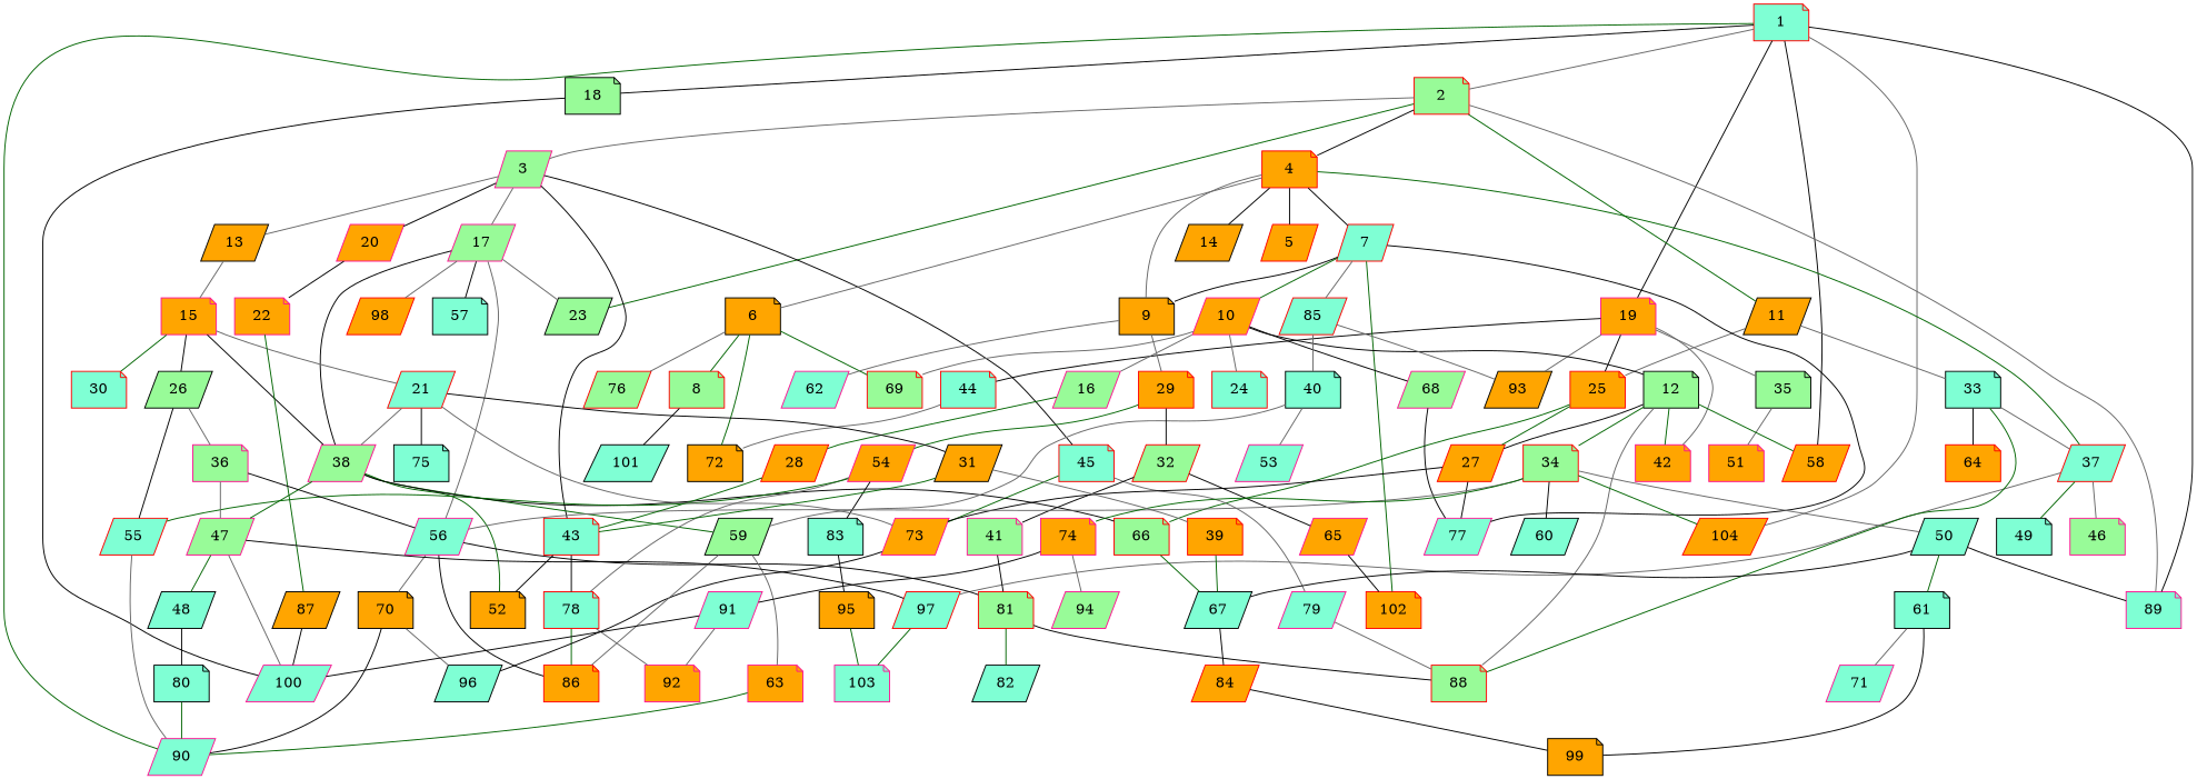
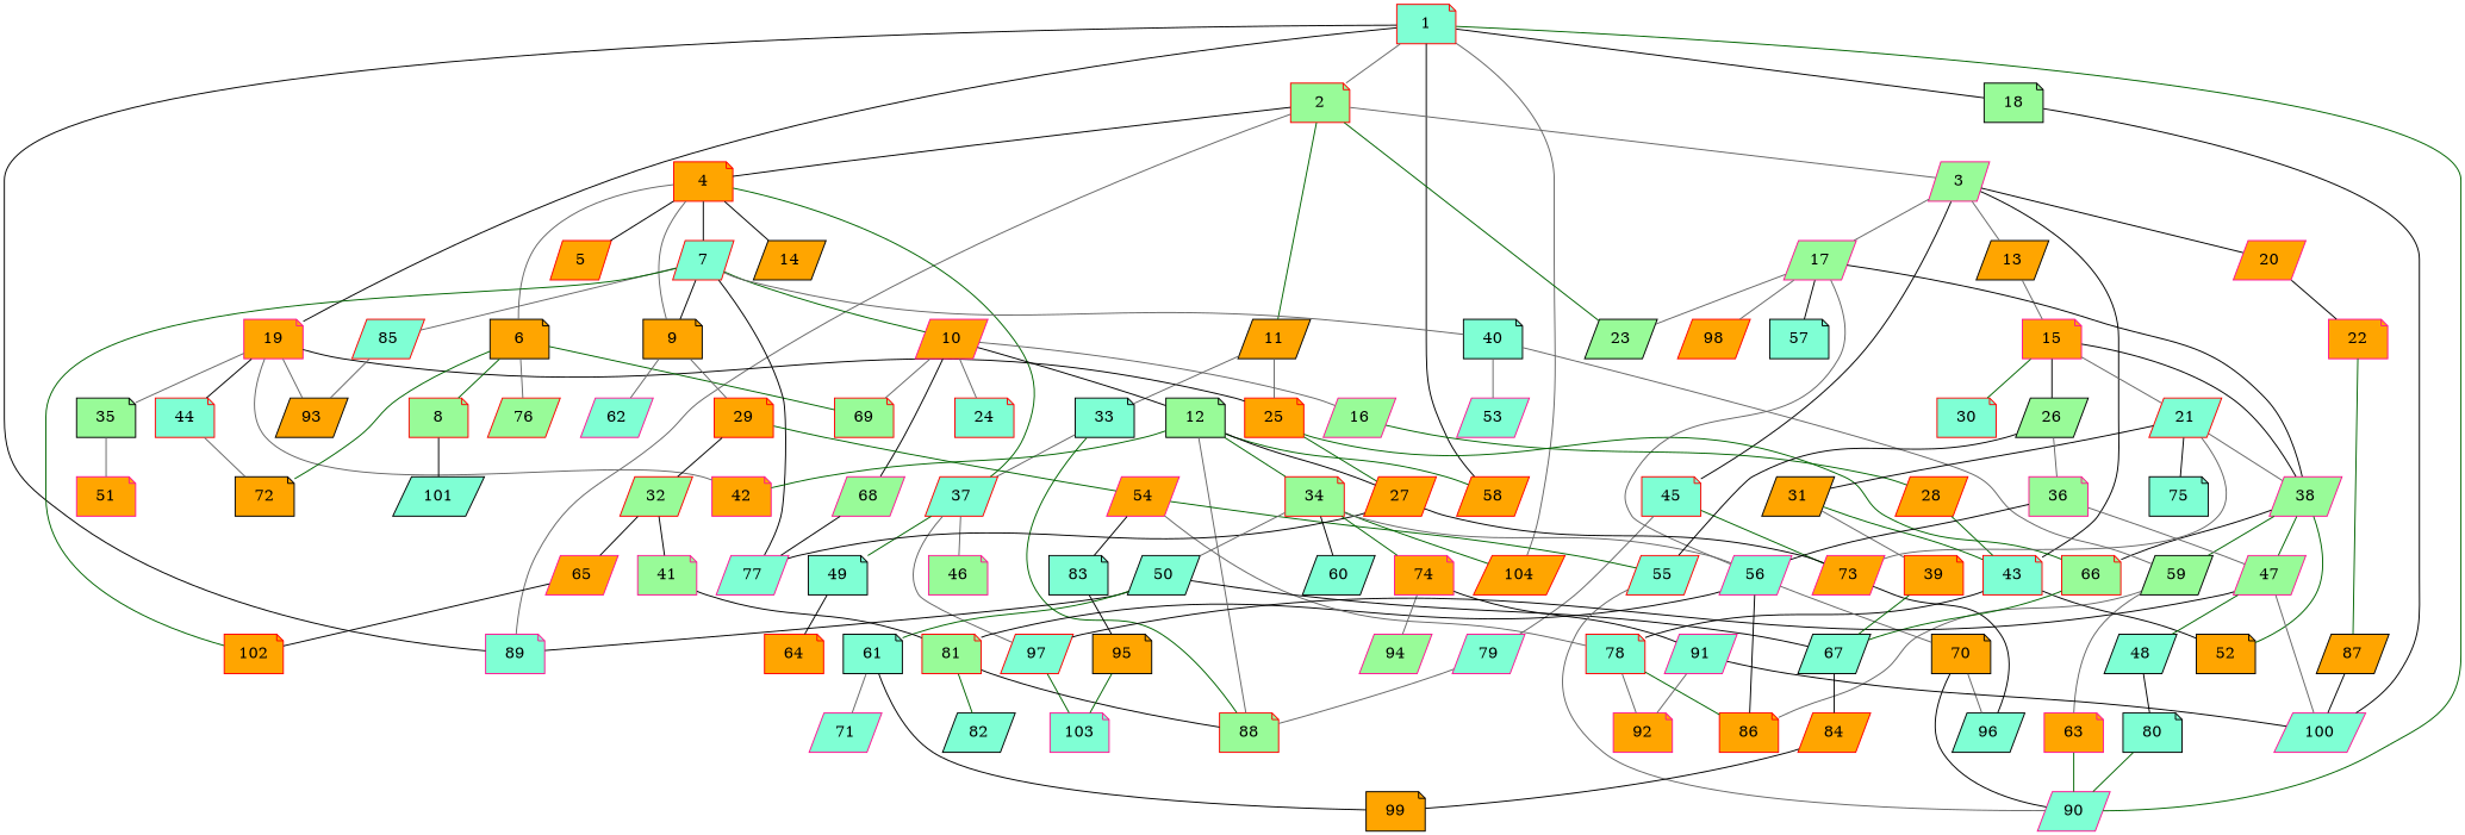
  graph {
    node [color=red fillcolor=orange shape=note style=filled]
    edge [color=black]
    1 [fillcolor=aquamarine]
    2 [fillcolor=palegreen]
    18 [color=black fillcolor=palegreen]
    19 [color=deeppink]
    58 [shape=parallelogram]
    89 [color=deeppink fillcolor=aquamarine]
    90 [color=deeppink fillcolor=aquamarine shape=parallelogram]
    104 [shape=parallelogram]
    3 [color=deeppink fillcolor=palegreen shape=parallelogram]
    4
    11 [color=black shape=parallelogram]
    23 [color=black fillcolor=palegreen shape=parallelogram]
    100 [color=deeppink fillcolor=aquamarine shape=parallelogram]
    25
    42 [color=deeppink]
    35 [color=black fillcolor=palegreen]
    44 [fillcolor=aquamarine]
    93 [color=black shape=parallelogram]
    13 [color=black shape=parallelogram]
    17 [color=deeppink fillcolor=palegreen shape=parallelogram]
    20 [color=deeppink shape=parallelogram]
    43 [fillcolor=aquamarine]
    45 [fillcolor=aquamarine]
    5 [shape=parallelogram]
    6 [color=black]
    7 [fillcolor=aquamarine shape=parallelogram]
    9 [color=black]
    14 [color=black shape=parallelogram]
    37 [fillcolor=aquamarine shape=parallelogram]
    33 [color=black fillcolor=aquamarine]
    15 [color=deeppink]
    38 [color=deeppink fillcolor=palegreen shape=parallelogram]
    56 [color=deeppink fillcolor=aquamarine shape=parallelogram]
    57 [color=black fillcolor=aquamarine]
    98 [shape=parallelogram]
    22 [color=deeppink]
    52 [color=black]
    78 [fillcolor=aquamarine]
    73 [color=deeppink shape=parallelogram]
    79 [color=deeppink fillcolor=aquamarine shape=parallelogram]
    8 [fillcolor=palegreen]
    69 [fillcolor=palegreen]
    72 [color=black]
    76 [fillcolor=palegreen shape=parallelogram]
    10 [color=deeppink shape=parallelogram]
    40 [color=black fillcolor=aquamarine]
    77 [color=deeppink fillcolor=aquamarine shape=parallelogram]
    85 [fillcolor=aquamarine shape=parallelogram]
    102
    29
    62 [color=deeppink fillcolor=aquamarine shape=parallelogram]
    46 [color=deeppink fillcolor=palegreen]
    49 [color=black fillcolor=aquamarine]
    97 [fillcolor=aquamarine shape=parallelogram]
    101 [color=black fillcolor=aquamarine shape=parallelogram]
    12 [color=black fillcolor=palegreen]
    16 [color=deeppink fillcolor=palegreen shape=parallelogram]
    24 [fillcolor=aquamarine]
    68 [color=deeppink fillcolor=palegreen shape=parallelogram]
    59 [color=black fillcolor=palegreen shape=parallelogram]
    53 [color=deeppink fillcolor=aquamarine shape=parallelogram]
    32 [fillcolor=palegreen shape=parallelogram]
    54 [color=deeppink shape=parallelogram]
    27 [shape=parallelogram]
    34 [fillcolor=palegreen]
    88 [fillcolor=palegreen]
    28 [shape=parallelogram]
    66 [fillcolor=palegreen]
    64
    50 [color=black fillcolor=aquamarine shape=parallelogram]
    60 [color=black fillcolor=aquamarine shape=parallelogram]
    74 [color=deeppink]
    21 [fillcolor=aquamarine shape=parallelogram]
    26 [color=black fillcolor=palegreen shape=parallelogram]
    30 [fillcolor=aquamarine]
    31 [color=black shape=parallelogram]
    75 [color=black fillcolor=aquamarine]
    36 [color=deeppink fillcolor=palegreen]
    55 [fillcolor=aquamarine shape=parallelogram]
    47 [color=deeppink fillcolor=palegreen shape=parallelogram]
    81 [fillcolor=palegreen]
    70 [color=black]
    86
    51 [color=deeppink]
    87 [color=black shape=parallelogram]
    39
    96 [color=black fillcolor=aquamarine shape=parallelogram]
    67 [color=black fillcolor=aquamarine shape=parallelogram]
    41 [color=deeppink fillcolor=palegreen]
    65 [color=deeppink shape=parallelogram]
    83 [color=black fillcolor=aquamarine]
    61 [color=black fillcolor=aquamarine]
    91 [color=deeppink fillcolor=aquamarine shape=parallelogram]
    94 [color=deeppink fillcolor=palegreen shape=parallelogram]
    48 [color=black fillcolor=aquamarine shape=parallelogram]
    103 [color=deeppink fillcolor=aquamarine]
    63 [color=deeppink]
    84 [shape=parallelogram]
    82 [color=black fillcolor=aquamarine shape=parallelogram]
    92 [color=deeppink]
    80 [color=black fillcolor=aquamarine]
    71 [color=deeppink fillcolor=aquamarine shape=parallelogram]
    99 [color=black]
    95 [color=black]
    1 -- 2 [color=gray40]
    1 -- 18
    1 -- 19
    1 -- 58
    1 -- 89
    1 -- 90 [color=darkgreen]
    1 -- 104 [color=gray40]
    2 -- 89 [color=gray40]
    2 -- 3 [color=gray40]
    2 -- 4
    2 -- 11 [color=darkgreen]
    2 -- 23 [color=darkgreen]
    18 -- 100
    19 -- 25
    19 -- 42 [color=gray40]
    19 -- 35 [color=gray40]
    19 -- 44
    19 -- 93 [color=gray40]
    3 -- 13 [color=gray40]
    3 -- 17 [color=gray40]
    3 -- 20
    3 -- 43
    3 -- 45
    4 -- 5
    4 -- 6 [color=gray40]
    4 -- 7
    4 -- 9 [color=gray40]
    4 -- 14
    4 -- 37 [color=darkgreen]
    11 -- 25 [color=gray40]
    11 -- 33 [color=gray40]
    25 -- 27 [color=darkgreen]
    25 -- 66 [color=darkgreen]
    35 -- 51 [color=gray40]
    44 -- 72 [color=gray40]
    13 -- 15 [color=gray40]
    17 -- 23 [color=gray40]
    17 -- 38
    17 -- 56 [color=gray40]
    17 -- 57
    17 -- 98 [color=gray40]
    20 -- 22
    43 -- 52
    43 -- 78
    45 -- 73 [color=darkgreen]
    45 -- 79 [color=gray40]
    6 -- 8 [color=darkgreen]
    6 -- 69 [color=darkgreen]
    6 -- 72 [color=darkgreen]
    6 -- 76 [color=gray40]
    7 -- 9
    7 -- 10 [color=darkgreen]
-   85 -- 40 [color=gray40]
+   7 -- 40 [color=gray40]
    7 -- 77
    7 -- 85 [color=gray40]
    7 -- 102 [color=darkgreen]
    9 -- 29 [color=gray40]
    9 -- 62 [color=gray40]
    37 -- 46 [color=gray40]
    37 -- 49 [color=darkgreen]
    37 -- 97 [color=gray40]
    33 -- 37 [color=gray40]
    33 -- 88 [color=darkgreen]
-   33 -- 64
+   49 -- 64
    15 -- 38
    15 -- 21 [color=gray40]
    15 -- 26
    15 -- 30 [color=darkgreen]
    38 -- 52 [color=darkgreen]
    38 -- 59 [color=darkgreen]
    38 -- 66
    38 -- 47 [color=darkgreen]
    56 -- 81
    56 -- 70 [color=gray40]
    56 -- 86
    22 -- 87 [color=darkgreen]
    78 -- 86 [color=darkgreen]
    78 -- 92 [color=gray40]
    73 -- 96
    79 -- 88 [color=gray40]
    8 -- 101
    10 -- 69 [color=gray40]
    10 -- 12
    10 -- 16 [color=gray40]
    10 -- 24 [color=gray40]
    10 -- 68
    40 -- 59 [color=gray40]
    40 -- 53 [color=gray40]
    85 -- 93 [color=gray40]
    29 -- 32
    29 -- 54 [color=darkgreen]
    97 -- 103 [color=darkgreen]
    12 -- 58 [color=darkgreen]
    12 -- 42 [color=darkgreen]
    12 -- 27
    12 -- 34 [color=darkgreen]
    12 -- 88 [color=gray40]
    16 -- 28 [color=darkgreen]
    68 -- 77
    59 -- 86 [color=gray40]
    59 -- 63 [color=gray40]
    32 -- 41
    32 -- 65
    54 -- 78 [color=gray40]
    54 -- 55 [color=darkgreen]
    54 -- 83
    27 -- 73
    27 -- 77
    34 -- 104 [color=darkgreen]
    34 -- 56 [color=gray40]
    34 -- 50 [color=gray40]
    34 -- 60
    34 -- 74 [color=darkgreen]
    28 -- 43 [color=darkgreen]
    66 -- 67 [color=darkgreen]
    50 -- 89
    50 -- 67
    50 -- 61 [color=darkgreen]
    74 -- 91
    74 -- 94 [color=gray40]
    21 -- 38 [color=gray40]
    21 -- 73 [color=gray40]
    21 -- 31
    21 -- 75
    26 -- 36 [color=gray40]
    26 -- 55
    31 -- 43 [color=darkgreen]
    31 -- 39 [color=gray40]
    36 -- 56
    36 -- 47 [color=gray40]
    55 -- 90 [color=gray40]
    47 -- 100 [color=gray40]
    47 -- 97
    47 -- 48 [color=darkgreen]
    81 -- 88
    81 -- 82 [color=darkgreen]
    70 -- 90
    70 -- 96 [color=gray40]
    87 -- 100
    39 -- 67 [color=darkgreen]
    67 -- 84
    41 -- 81
    65 -- 102
    83 -- 95
    61 -- 71 [color=gray40]
    61 -- 99
    91 -- 100
    91 -- 92 [color=gray40]
    48 -- 80
    63 -- 90 [color=darkgreen]
    84 -- 99
    80 -- 90 [color=darkgreen]
    95 -- 103 [color=darkgreen]
  }
